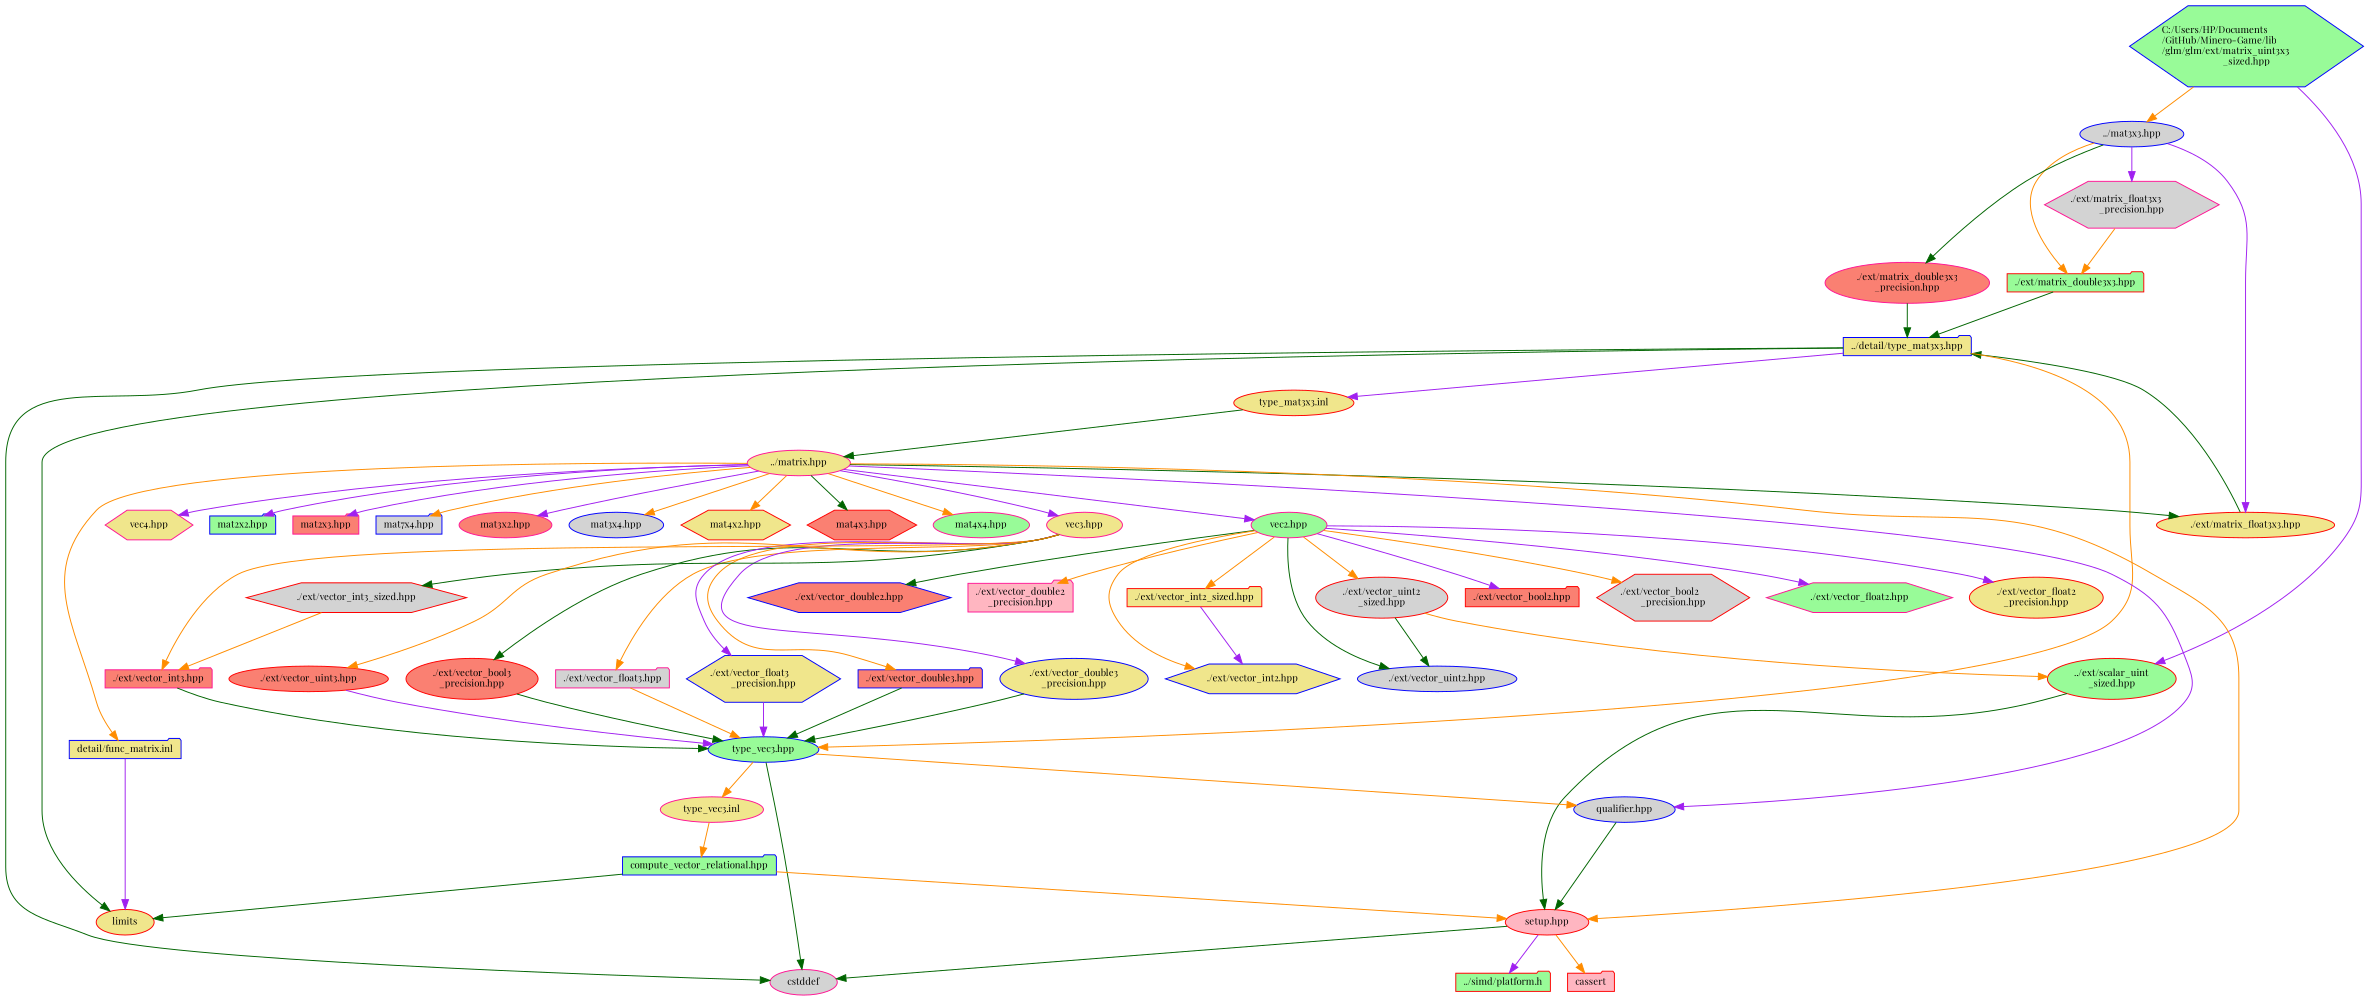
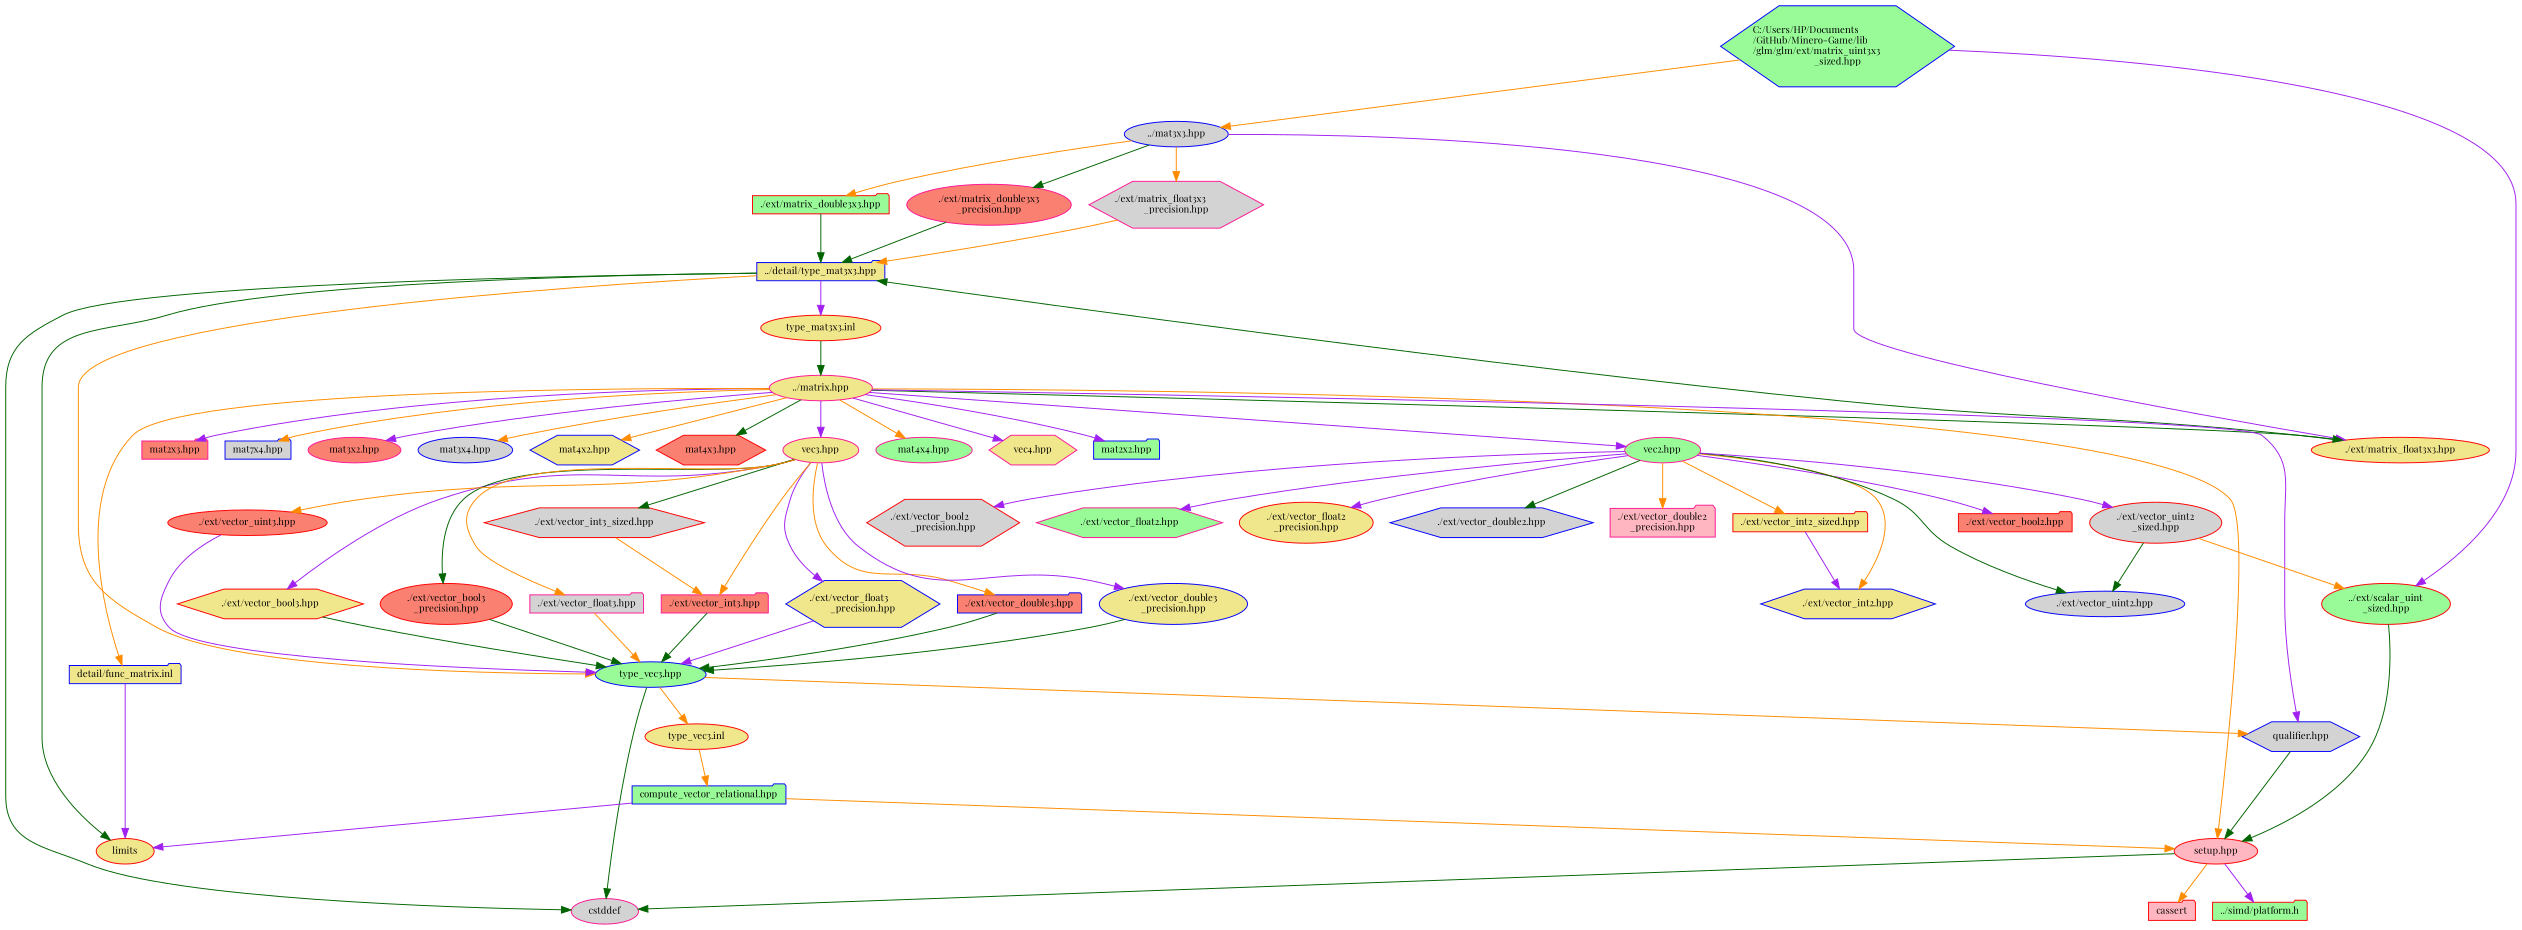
  digraph {
    fontname="Playfair Display"
    node [color=red fillcolor=khaki fontname="Playfair Display" fontsize=10 shape=ellipse style=filled]
    edge [color=darkorange fontname="Playfair Display" fontsize=10 labelfontname=Helvetica labelfontsize=10 style=solid]
    n1 [color=blue fillcolor=palegreen fontcolor=black height=0.2 label="C:/Users/HP/Documents\l/GitHub/Minero-Game/lib\l/glm/glm/ext/matrix_uint3x3\l_sized.hpp" shape=hexagon width=0.4]
    n2 [color=blue fillcolor=lightgrey height=0.2 label="../mat3x3.hpp" width=0.4]
    n3 [fillcolor=palegreen height=0.2 label="../ext/scalar_uint\l_sized.hpp" width=0.4]
    n4 [fillcolor=palegreen height=0.2 label="./ext/matrix_double3x3.hpp" shape=folder width=0.4]
    n5 [color=deeppink fillcolor=salmon height=0.2 label="./ext/matrix_double3x3\l_precision.hpp" width=0.4]
    n6 [height=0.2 label="./ext/matrix_float3x3.hpp" width=0.4]
    n7 [color=deeppink fillcolor=lightgrey height=0.2 label="./ext/matrix_float3x3\l_precision.hpp" shape=hexagon width=0.4]
    n8 [fillcolor=lightpink height=0.2 label="setup.hpp" width=0.4]
    n9 [color=blue height=0.2 label="../detail/type_mat3x3.hpp" shape=folder width=0.4]
    n10 [color=blue fillcolor=palegreen height=0.2 label="type_vec3.hpp" width=0.4]
    n11 [color=deeppink fillcolor=lightgrey height=0.2 label=cstddef width=0.4]
    n12 [height=0.2 label=limits width=0.4]
    n13 [height=0.2 label="type_mat3x3.inl" width=0.4]
-   n14 [color=blue fillcolor=lightgrey height=0.2 label="qualifier.hpp" width=0.4]
-   n15 [color=deeppink height=0.2 label="type_vec3.inl" width=0.4]
+   n14 [color=blue fillcolor=lightgrey height=0.2 label="qualifier.hpp" shape=hexagon width=0.4]
+   n15 [height=0.2 label="type_vec3.inl" width=0.4]
    n16 [color=deeppink height=0.2 label="../matrix.hpp" width=0.4]
    n17 [color=blue fillcolor=palegreen height=0.2 label="compute_vector_relational.hpp" shape=folder width=0.4]
    n18 [fillcolor=lightpink height=0.2 label=cassert shape=folder width=0.4]
    n19 [fillcolor=palegreen height=0.2 label="../simd/platform.h" shape=folder width=0.4]
    n20 [color=deeppink fillcolor=palegreen height=0.2 label="vec2.hpp" width=0.4]
    n21 [color=deeppink height=0.2 label="vec3.hpp" width=0.4]
    n22 [color=deeppink height=0.2 label="vec4.hpp" shape=hexagon width=0.4]
    n23 [color=blue fillcolor=palegreen height=0.2 label="mat2x2.hpp" shape=folder width=0.4]
    n24 [color=deeppink fillcolor=salmon height=0.2 label="mat2x3.hpp" shape=folder width=0.4]
    n25 [color=blue fillcolor=lightgrey height=0.2 label="mat7x4.hpp" shape=folder width=0.4]
    n26 [color=deeppink fillcolor=salmon height=0.2 label="mat3x2.hpp" width=0.4]
    n27 [color=blue fillcolor=lightgrey height=0.2 label="mat3x4.hpp" width=0.4]
-   n28 [height=0.2 label="mat4x2.hpp" shape=hexagon width=0.4]
+   n28 [color=blue height=0.2 label="mat4x2.hpp" shape=hexagon width=0.4]
    n29 [fillcolor=salmon height=0.2 label="mat4x3.hpp" shape=hexagon width=0.4]
    n30 [color=deeppink fillcolor=palegreen height=0.2 label="mat4x4.hpp" width=0.4]
    n31 [color=blue height=0.2 label="detail/func_matrix.inl" shape=folder width=0.4]
    n32 [fillcolor=salmon height=0.2 label="./ext/vector_bool2.hpp" shape=folder width=0.4]
    n33 [fillcolor=lightgrey height=0.2 label="./ext/vector_bool2\l_precision.hpp" shape=hexagon width=0.4]
    n34 [color=deeppink fillcolor=palegreen height=0.2 label="./ext/vector_float2.hpp" shape=hexagon width=0.4]
    n35 [height=0.2 label="./ext/vector_float2\l_precision.hpp" width=0.4]
-   n36 [color=blue fillcolor=salmon height=0.2 label="./ext/vector_double2.hpp" shape=hexagon width=0.4]
+   n36 [color=blue fillcolor=lightgrey height=0.2 label="./ext/vector_double2.hpp" shape=hexagon width=0.4]
    n37 [color=deeppink fillcolor=lightpink height=0.2 label="./ext/vector_double2\l_precision.hpp" shape=folder width=0.4]
    n38 [color=blue height=0.2 label="./ext/vector_int2.hpp" shape=hexagon width=0.4]
    n39 [height=0.2 label="./ext/vector_int2_sized.hpp" shape=folder width=0.4]
    n40 [color=blue fillcolor=lightgrey height=0.2 label="./ext/vector_uint2.hpp" width=0.4]
    n41 [fillcolor=lightgrey height=0.2 label="./ext/vector_uint2\l_sized.hpp" width=0.4]
+   n42 [height=0.2 label="./ext/vector_bool3.hpp" shape=hexagon width=0.4]
    n43 [fillcolor=salmon height=0.2 label="./ext/vector_bool3\l_precision.hpp" width=0.4]
    n44 [color=deeppink fillcolor=lightgrey height=0.2 label="./ext/vector_float3.hpp" shape=folder width=0.4]
    n45 [color=blue height=0.2 label="./ext/vector_float3\l_precision.hpp" shape=hexagon width=0.4]
    n46 [color=blue fillcolor=salmon height=0.2 label="./ext/vector_double3.hpp" shape=folder width=0.4]
    n47 [color=blue height=0.2 label="./ext/vector_double3\l_precision.hpp" width=0.4]
    n48 [color=deeppink fillcolor=salmon height=0.2 label="./ext/vector_int3.hpp" shape=folder width=0.4]
    n49 [fillcolor=lightgrey height=0.2 label="./ext/vector_int3_sized.hpp" shape=hexagon width=0.4]
    n50 [fillcolor=salmon height=0.2 label="./ext/vector_uint3.hpp" width=0.4]
    n1 -> n2
    n1 -> n3 [color=purple]
    n2 -> n4
    n2 -> n5 [color=darkgreen]
    n2 -> n6 [color=purple]
-   n2 -> n7 [color=purple]
+   n2 -> n7
    n3 -> n8 [color=darkgreen]
    n4 -> n9 [color=darkgreen]
    n5 -> n9 [color=darkgreen]
    n6 -> n9 [color=darkgreen]
-   n7 -> n4
+   n7 -> n9
    n8 -> n11 [color=darkgreen]
    n8 -> n18
    n8 -> n19 [color=purple]
    n9 -> n10
    n9 -> n11 [color=darkgreen]
    n9 -> n12 [color=darkgreen]
    n9 -> n13 [color=purple]
    n10 -> n11 [color=darkgreen]
    n10 -> n14
    n10 -> n15
    n13 -> n16 [color=darkgreen]
    n14 -> n8 [color=darkgreen]
    n15 -> n17
    n16 -> n6 [color=darkgreen]
    n16 -> n8
    n16 -> n14 [color=purple]
    n16 -> n20 [color=purple]
    n16 -> n21 [color=purple]
    n16 -> n22 [color=purple]
    n16 -> n23 [color=purple]
    n16 -> n24 [color=purple]
    n16 -> n25
    n16 -> n26 [color=purple]
    n16 -> n27
    n16 -> n28
    n16 -> n29 [color=darkgreen]
    n16 -> n30
    n16 -> n31
    n17 -> n8
-   n17 -> n12 [color=darkgreen]
+   n17 -> n12 [color=purple]
    n20 -> n32 [color=purple]
-   n20 -> n33
+   n20 -> n33 [color=purple]
    n20 -> n34 [color=purple]
    n20 -> n35 [color=purple]
    n20 -> n36 [color=darkgreen]
    n20 -> n37
    n20 -> n38
    n20 -> n39
    n20 -> n40 [color=darkgreen]
-   n20 -> n41
+   n20 -> n41 [color=purple]
+   n21 -> n42 [color=purple]
    n21 -> n43 [color=darkgreen]
    n21 -> n44
    n21 -> n45 [color=purple]
    n21 -> n46
    n21 -> n47 [color=purple]
    n21 -> n48
    n21 -> n49 [color=darkgreen]
    n21 -> n50
    n31 -> n12 [color=purple]
    n39 -> n38 [color=purple]
    n41 -> n3
    n41 -> n40 [color=darkgreen]
+   n42 -> n10 [color=darkgreen]
    n43 -> n10 [color=darkgreen]
    n44 -> n10
    n45 -> n10 [color=purple]
    n46 -> n10 [color=darkgreen]
    n47 -> n10 [color=darkgreen]
    n48 -> n10 [color=darkgreen]
    n49 -> n48
    n50 -> n10 [color=purple]
  }
